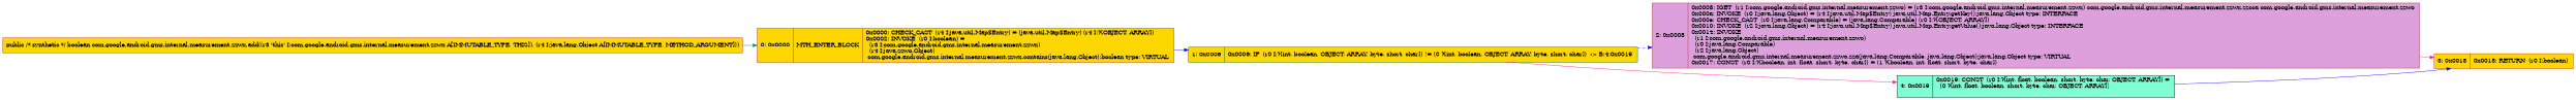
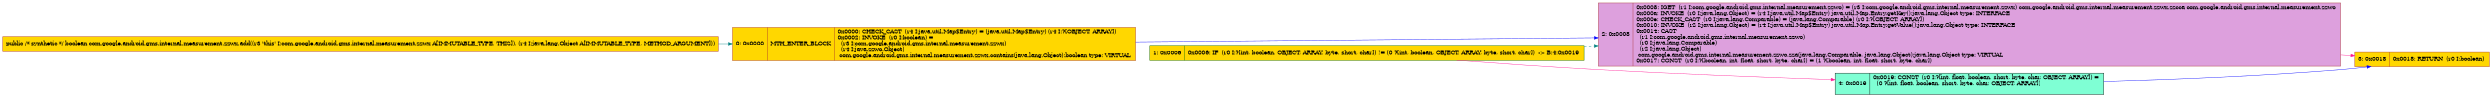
  digraph {
    rankdir=LR
    node [color=brown fillcolor=gold shape=record style=filled]
    edge [color=blue]
    n1 [label="{0\:\ 0x0000|MTH_ENTER_BLOCK\l|0x0000: CHECK_CAST  (r4 I:java.util.Map$Entry) = (java.util.Map$Entry) (r4 I:?[OBJECT, ARRAY]) \l0x0002: INVOKE  (r0 I:boolean) = \l  (r3 I:com.google.android.gms.internal.measurement.zzwx)\l  (r4 I:java.zzwo.Object)\l com.google.android.gms.internal.measurement.zzwx.contains(java.lang.Object):boolean type: VIRTUAL \l}"]
    n2 [color=darkgreen label="{1\:\ 0x0006|0x0006: IF  (r0 I:?[int, boolean, OBJECT, ARRAY, byte, short, char]) != (0 ?[int, boolean, OBJECT, ARRAY, byte, short, char])  \-\> B:4:0x0019 \l}"]
-   n3 [fillcolor=plum label="{2\:\ 0x0008|0x0008: IGET  (r1 I:com.google.android.gms.internal.measurement.zzwo) = (r3 I:com.google.android.gms.internal.measurement.zzwx) com.google.android.gms.internal.measurement.zzwx.zzcca com.google.android.gms.internal.measurement.zzwo \l0x000a: INVOKE  (r0 I:java.lang.Object) = (r4 I:java.util.Map$Entry) java.util.Map.Entry.getKey():java.lang.Object type: INTERFACE \l0x000e: CHECK_CAST  (r0 I:java.lang.Comparable) = (java.lang.Comparable) (r0 I:?[OBJECT, ARRAY]) \l0x0010: INVOKE  (r2 I:java.lang.Object) = (r4 I:java.util.Map$Entry) java.util.Map.Entry.getValue():java.lang.Object type: INTERFACE \l0x0014: INVOKE  \l  (r1 I:com.google.android.gms.internal.measurement.zzwo)\l  (r0 I:java.lang.Comparable)\l  (r2 I:java.lang.Object)\l com.google.android.gms.internal.measurement.zzwo.zza(java.lang.Comparable, java.lang.Object):java.lang.Object type: VIRTUAL \l0x0017: CONST  (r0 I:?[boolean, int, float, short, byte, char]) = (1 ?[boolean, int, float, short, byte, char]) \l}"]
+   n3 [fillcolor=plum label="{2\:\ 0x0008|0x0008: IGET  (r1 I:com.google.android.gms.internal.measurement.zzwo) = (r3 I:com.google.android.gms.internal.measurement.zzwx) com.google.android.gms.internal.measurement.zzwx.zzcca com.google.android.gms.internal.measurement.zzwo \l0x000a: INVOKE  (r0 I:java.lang.Object) = (r4 I:java.util.Map$Entry) java.util.Map.Entry.getKey():java.lang.Object type: INTERFACE \l0x000e: CHECK_CAST  (r0 I:java.lang.Comparable) = (java.lang.Comparable) (r0 I:?[OBJECT, ARRAY]) \l0x0010: INVOKE  (r2 I:java.lang.Object) = (r4 I:java.util.Map$Entry) java.util.Map.Entry.getValue():java.lang.Object type: INTERFACE \l0x0014: CAST  \l  (r1 I:com.google.android.gms.internal.measurement.zzwo)\l  (r0 I:java.lang.Comparable)\l  (r2 I:java.lang.Object)\l com.google.android.gms.internal.measurement.zzwo.zza(java.lang.Comparable, java.lang.Object):java.lang.Object type: VIRTUAL \l0x0017: CONST  (r0 I:?[boolean, int, float, short, byte, char]) = (1 ?[boolean, int, float, short, byte, char]) \l}"]
    n4 [color=black fillcolor=aquamarine label="{4\:\ 0x0019|0x0019: CONST  (r0 I:?[int, float, boolean, short, byte, char, OBJECT, ARRAY]) = \l  (0 ?[int, float, boolean, short, byte, char, OBJECT, ARRAY])\l \l}"]
    n5 [label="{3\:\ 0x0018|0x0018: RETURN  (r0 I:boolean) \l}"]
    n6 [label="{public \/* synthetic *\/ boolean com.google.android.gms.internal.measurement.zzwx.add((r3 'this' I:com.google.android.gms.internal.measurement.zzwx A[IMMUTABLE_TYPE, THIS]), (r4 I:java.lang.Object A[IMMUTABLE_TYPE, METHOD_ARGUMENT])) }"]
-   n1 -> n2
-   n2 -> n3 [style=dashed]
+   n1 -> n3
+   n2 -> n3 [color=teal style=dashed]
    n2 -> n4 [color=deeppink]
    n3 -> n5 [color=deeppink]
    n4 -> n5
    n6 -> n1 [color=teal]
  }
